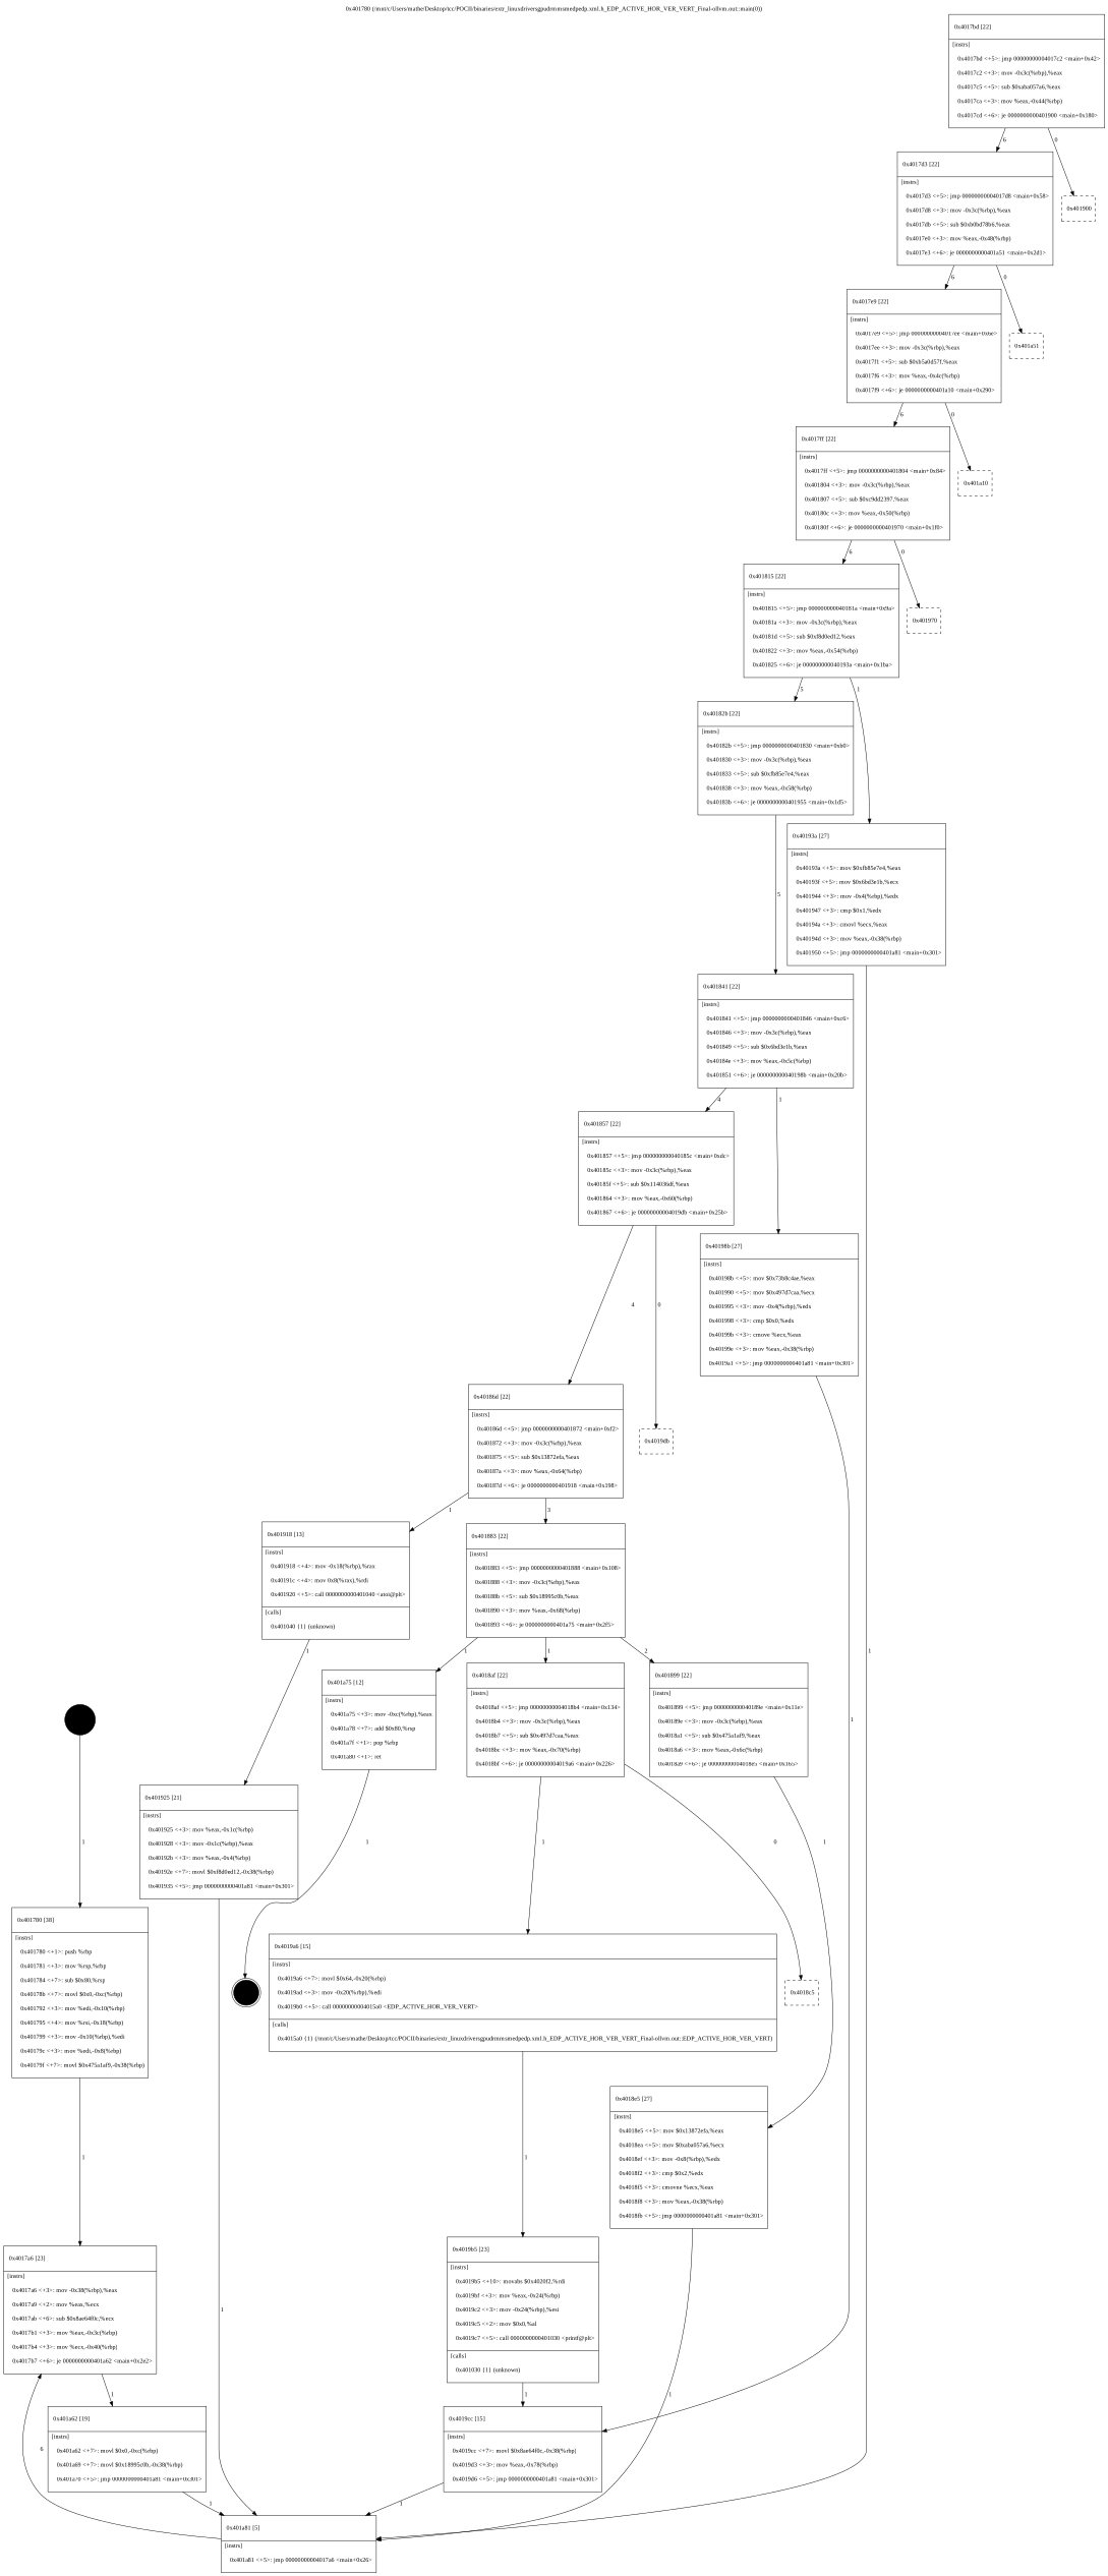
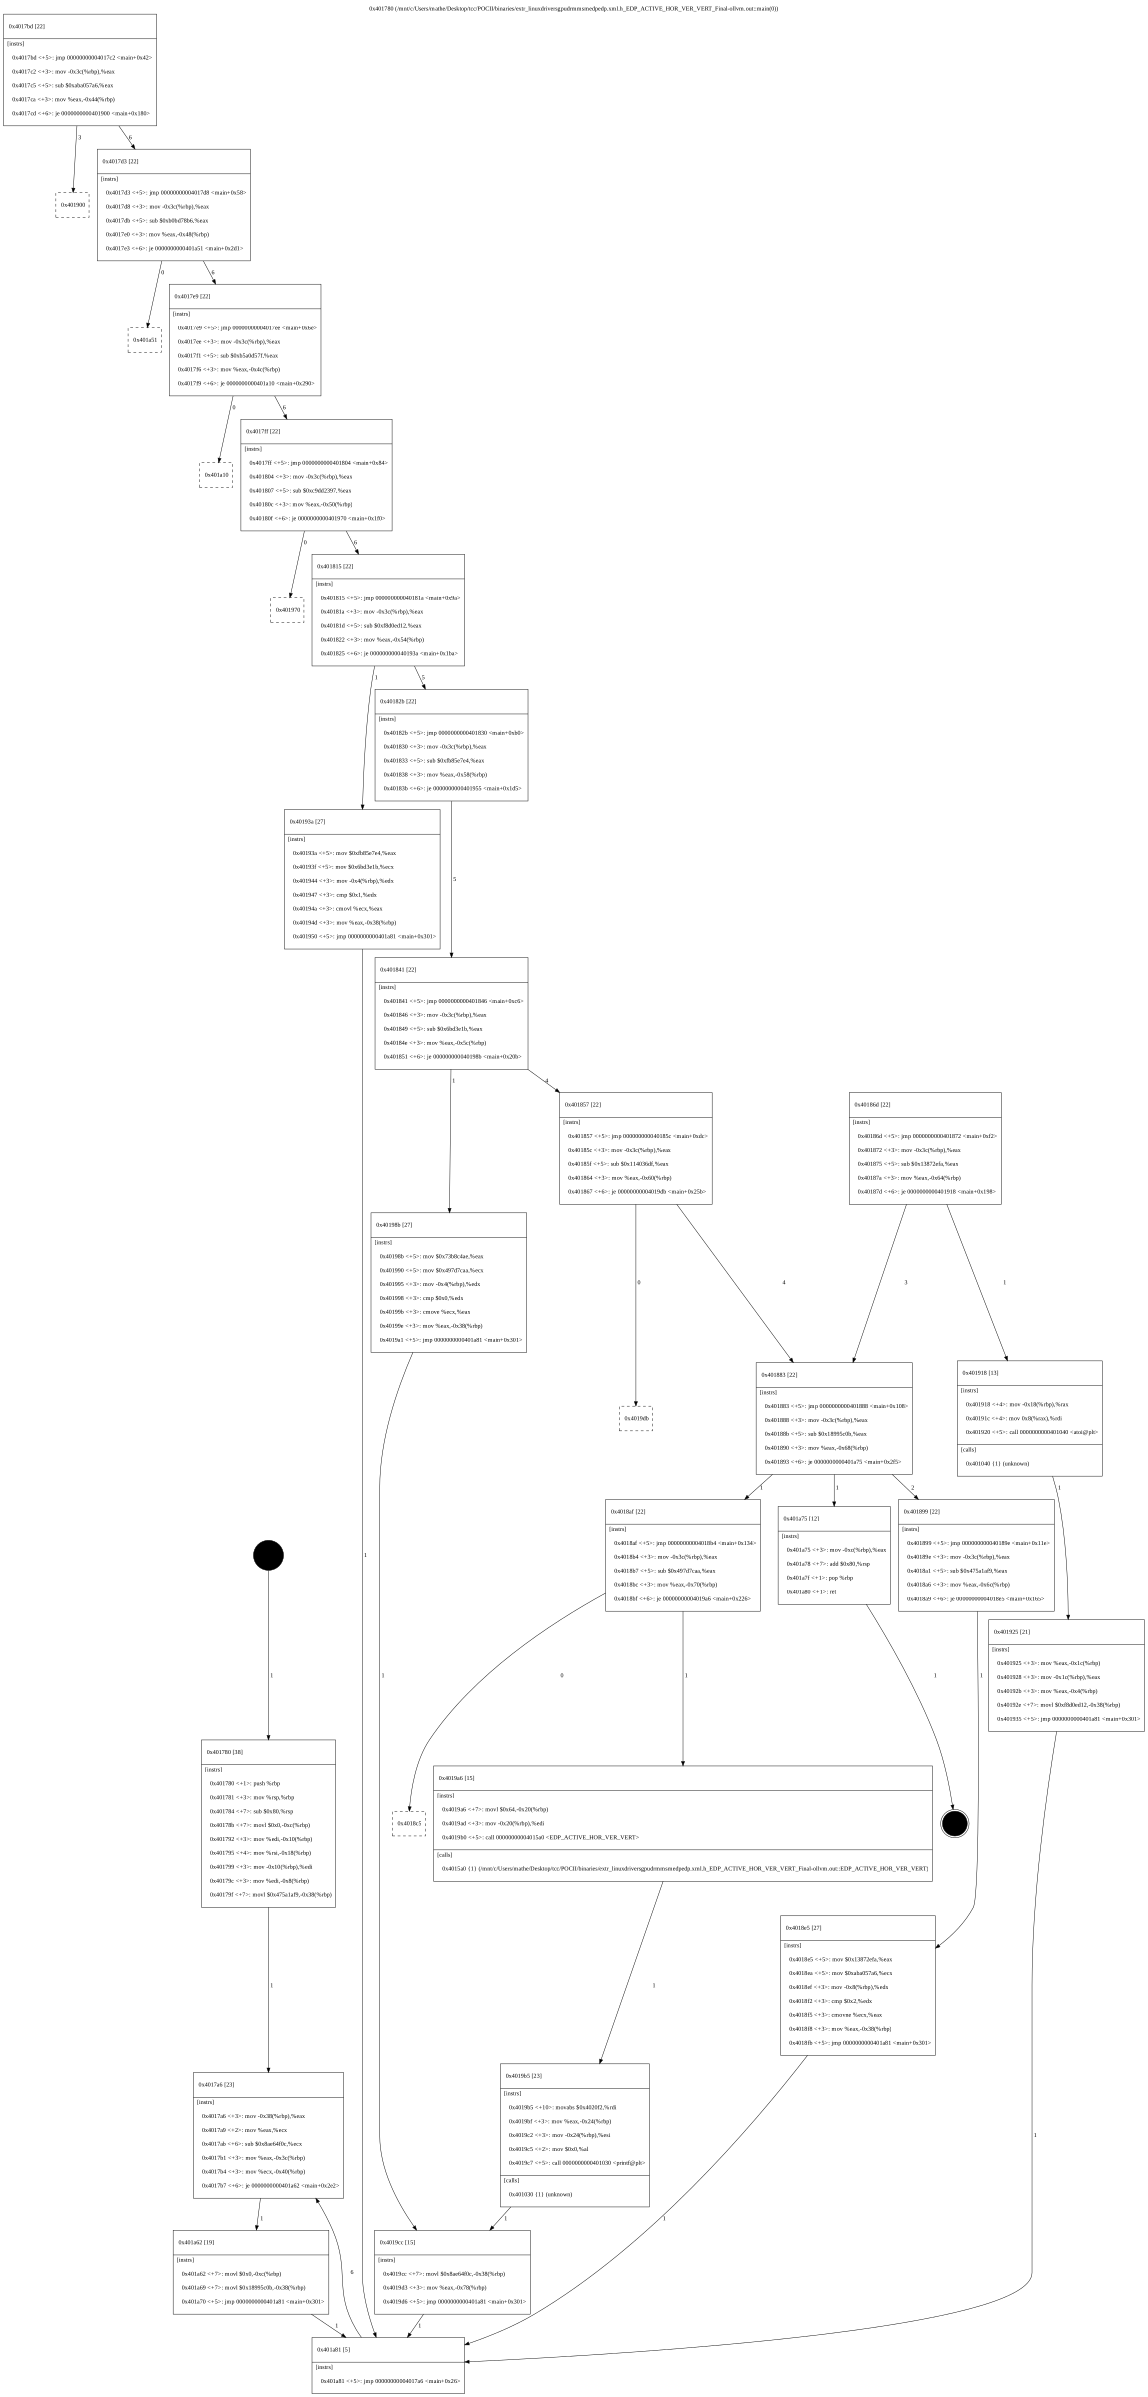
  digraph {
    fontname="Liberation Serif"
    label="0x401780 (/mnt/c/Users/mathe/Desktop/tcc/POCII/binaries/extr_linuxdriversgpudrmmsmedpedp.xml.h_EDP_ACTIVE_HOR_VER_VERT_Final-ollvm.out::main(0))"
    labelloc=t
    node [fontname="Liberation Serif" shape=record]
    edge [fontname="Liberation Serif"]
    Entry [fillcolor=black height=0.3 shape=circle style=filled width=0.3]
    n2 [label="{\n     0x401780 [38]\l\n     | [instrs]\l\n     &nbsp;&nbsp;0x401780 \<+1\>: push %rbp\l\n     &nbsp;&nbsp;0x401781 \<+3\>: mov %rsp,%rbp\l\n     &nbsp;&nbsp;0x401784 \<+7\>: sub $0x80,%rsp\l\n     &nbsp;&nbsp;0x40178b \<+7\>: movl $0x0,-0xc(%rbp)\l\n     &nbsp;&nbsp;0x401792 \<+3\>: mov %edi,-0x10(%rbp)\l\n     &nbsp;&nbsp;0x401795 \<+4\>: mov %rsi,-0x18(%rbp)\l\n     &nbsp;&nbsp;0x401799 \<+3\>: mov -0x10(%rbp),%edi\l\n     &nbsp;&nbsp;0x40179c \<+3\>: mov %edi,-0x8(%rbp)\l\n     &nbsp;&nbsp;0x40179f \<+7\>: movl $0x475a1af9,-0x38(%rbp)\l\n  }"]
    n3 [label="{\n     0x4017a6 [23]\l\n     | [instrs]\l\n     &nbsp;&nbsp;0x4017a6 \<+3\>: mov -0x38(%rbp),%eax\l\n     &nbsp;&nbsp;0x4017a9 \<+2\>: mov %eax,%ecx\l\n     &nbsp;&nbsp;0x4017ab \<+6\>: sub $0x8ae64f0c,%ecx\l\n     &nbsp;&nbsp;0x4017b1 \<+3\>: mov %eax,-0x3c(%rbp)\l\n     &nbsp;&nbsp;0x4017b4 \<+3\>: mov %ecx,-0x40(%rbp)\l\n     &nbsp;&nbsp;0x4017b7 \<+6\>: je 0000000000401a62 \<main+0x2e2\>\l\n  }"]
    n4 [label="{\n     0x401a62 [19]\l\n     | [instrs]\l\n     &nbsp;&nbsp;0x401a62 \<+7\>: movl $0x0,-0xc(%rbp)\l\n     &nbsp;&nbsp;0x401a69 \<+7\>: movl $0x18995c0b,-0x38(%rbp)\l\n     &nbsp;&nbsp;0x401a70 \<+5\>: jmp 0000000000401a81 \<main+0x301\>\l\n  }"]
    n5 [label="{\n     0x401a81 [5]\l\n     | [instrs]\l\n     &nbsp;&nbsp;0x401a81 \<+5\>: jmp 00000000004017a6 \<main+0x26\>\l\n  }"]
    n6 [label="{\n     0x4017bd [22]\l\n     | [instrs]\l\n     &nbsp;&nbsp;0x4017bd \<+5\>: jmp 00000000004017c2 \<main+0x42\>\l\n     &nbsp;&nbsp;0x4017c2 \<+3\>: mov -0x3c(%rbp),%eax\l\n     &nbsp;&nbsp;0x4017c5 \<+5\>: sub $0xaba057a6,%eax\l\n     &nbsp;&nbsp;0x4017ca \<+3\>: mov %eax,-0x44(%rbp)\l\n     &nbsp;&nbsp;0x4017cd \<+6\>: je 0000000000401900 \<main+0x180\>\l\n  }"]
    n7 [label="{\n     0x401900\l\n  }" style=dashed]
    n8 [label="{\n     0x4017d3 [22]\l\n     | [instrs]\l\n     &nbsp;&nbsp;0x4017d3 \<+5\>: jmp 00000000004017d8 \<main+0x58\>\l\n     &nbsp;&nbsp;0x4017d8 \<+3\>: mov -0x3c(%rbp),%eax\l\n     &nbsp;&nbsp;0x4017db \<+5\>: sub $0xb0bd78b6,%eax\l\n     &nbsp;&nbsp;0x4017e0 \<+3\>: mov %eax,-0x48(%rbp)\l\n     &nbsp;&nbsp;0x4017e3 \<+6\>: je 0000000000401a51 \<main+0x2d1\>\l\n  }"]
    n9 [label="{\n     0x401a51\l\n  }" style=dashed]
    n10 [label="{\n     0x4017e9 [22]\l\n     | [instrs]\l\n     &nbsp;&nbsp;0x4017e9 \<+5\>: jmp 00000000004017ee \<main+0x6e\>\l\n     &nbsp;&nbsp;0x4017ee \<+3\>: mov -0x3c(%rbp),%eax\l\n     &nbsp;&nbsp;0x4017f1 \<+5\>: sub $0xb5a0d57f,%eax\l\n     &nbsp;&nbsp;0x4017f6 \<+3\>: mov %eax,-0x4c(%rbp)\l\n     &nbsp;&nbsp;0x4017f9 \<+6\>: je 0000000000401a10 \<main+0x290\>\l\n  }"]
    Exit [fillcolor=black height=0.3 peripheries=2 shape=circle style=filled width=0.3]
    n12 [label="{\n     0x401a10\l\n  }" style=dashed]
    n13 [label="{\n     0x4017ff [22]\l\n     | [instrs]\l\n     &nbsp;&nbsp;0x4017ff \<+5\>: jmp 0000000000401804 \<main+0x84\>\l\n     &nbsp;&nbsp;0x401804 \<+3\>: mov -0x3c(%rbp),%eax\l\n     &nbsp;&nbsp;0x401807 \<+5\>: sub $0xc9dd2397,%eax\l\n     &nbsp;&nbsp;0x40180c \<+3\>: mov %eax,-0x50(%rbp)\l\n     &nbsp;&nbsp;0x40180f \<+6\>: je 0000000000401970 \<main+0x1f0\>\l\n  }"]
    n14 [label="{\n     0x4019cc [15]\l\n     | [instrs]\l\n     &nbsp;&nbsp;0x4019cc \<+7\>: movl $0x8ae64f0c,-0x38(%rbp)\l\n     &nbsp;&nbsp;0x4019d3 \<+3\>: mov %eax,-0x78(%rbp)\l\n     &nbsp;&nbsp;0x4019d6 \<+5\>: jmp 0000000000401a81 \<main+0x301\>\l\n  }"]
    n15 [label="{\n     0x401970\l\n  }" style=dashed]
    n16 [label="{\n     0x401815 [22]\l\n     | [instrs]\l\n     &nbsp;&nbsp;0x401815 \<+5\>: jmp 000000000040181a \<main+0x9a\>\l\n     &nbsp;&nbsp;0x40181a \<+3\>: mov -0x3c(%rbp),%eax\l\n     &nbsp;&nbsp;0x40181d \<+5\>: sub $0xf8d0ed12,%eax\l\n     &nbsp;&nbsp;0x401822 \<+3\>: mov %eax,-0x54(%rbp)\l\n     &nbsp;&nbsp;0x401825 \<+6\>: je 000000000040193a \<main+0x1ba\>\l\n  }"]
    n17 [label="{\n     0x4019b5 [23]\l\n     | [instrs]\l\n     &nbsp;&nbsp;0x4019b5 \<+10\>: movabs $0x4020f2,%rdi\l\n     &nbsp;&nbsp;0x4019bf \<+3\>: mov %eax,-0x24(%rbp)\l\n     &nbsp;&nbsp;0x4019c2 \<+3\>: mov -0x24(%rbp),%esi\l\n     &nbsp;&nbsp;0x4019c5 \<+2\>: mov $0x0,%al\l\n     &nbsp;&nbsp;0x4019c7 \<+5\>: call 0000000000401030 \<printf@plt\>\l\n     | [calls]\l\n     &nbsp;&nbsp;0x401030 \{1\} (unknown)\l\n  }"]
    n18 [label="{\n     0x40193a [27]\l\n     | [instrs]\l\n     &nbsp;&nbsp;0x40193a \<+5\>: mov $0xfb85e7e4,%eax\l\n     &nbsp;&nbsp;0x40193f \<+5\>: mov $0x6bd3e1b,%ecx\l\n     &nbsp;&nbsp;0x401944 \<+3\>: mov -0x4(%rbp),%edx\l\n     &nbsp;&nbsp;0x401947 \<+3\>: cmp $0x1,%edx\l\n     &nbsp;&nbsp;0x40194a \<+3\>: cmovl %ecx,%eax\l\n     &nbsp;&nbsp;0x40194d \<+3\>: mov %eax,-0x38(%rbp)\l\n     &nbsp;&nbsp;0x401950 \<+5\>: jmp 0000000000401a81 \<main+0x301\>\l\n  }"]
    n19 [label="{\n     0x40182b [22]\l\n     | [instrs]\l\n     &nbsp;&nbsp;0x40182b \<+5\>: jmp 0000000000401830 \<main+0xb0\>\l\n     &nbsp;&nbsp;0x401830 \<+3\>: mov -0x3c(%rbp),%eax\l\n     &nbsp;&nbsp;0x401833 \<+5\>: sub $0xfb85e7e4,%eax\l\n     &nbsp;&nbsp;0x401838 \<+3\>: mov %eax,-0x58(%rbp)\l\n     &nbsp;&nbsp;0x40183b \<+6\>: je 0000000000401955 \<main+0x1d5\>\l\n  }"]
    n20 [label="{\n     0x4018c5\l\n  }" style=dashed]
    n21 [label="{\n     0x401841 [22]\l\n     | [instrs]\l\n     &nbsp;&nbsp;0x401841 \<+5\>: jmp 0000000000401846 \<main+0xc6\>\l\n     &nbsp;&nbsp;0x401846 \<+3\>: mov -0x3c(%rbp),%eax\l\n     &nbsp;&nbsp;0x401849 \<+5\>: sub $0x6bd3e1b,%eax\l\n     &nbsp;&nbsp;0x40184e \<+3\>: mov %eax,-0x5c(%rbp)\l\n     &nbsp;&nbsp;0x401851 \<+6\>: je 000000000040198b \<main+0x20b\>\l\n  }"]
    n22 [label="{\n     0x4019a6 [15]\l\n     | [instrs]\l\n     &nbsp;&nbsp;0x4019a6 \<+7\>: movl $0x64,-0x20(%rbp)\l\n     &nbsp;&nbsp;0x4019ad \<+3\>: mov -0x20(%rbp),%edi\l\n     &nbsp;&nbsp;0x4019b0 \<+5\>: call 00000000004015a0 \<EDP_ACTIVE_HOR_VER_VERT\>\l\n     | [calls]\l\n     &nbsp;&nbsp;0x4015a0 \{1\} (/mnt/c/Users/mathe/Desktop/tcc/POCII/binaries/extr_linuxdriversgpudrmmsmedpedp.xml.h_EDP_ACTIVE_HOR_VER_VERT_Final-ollvm.out::EDP_ACTIVE_HOR_VER_VERT)\l\n  }"]
    n23 [label="{\n     0x40198b [27]\l\n     | [instrs]\l\n     &nbsp;&nbsp;0x40198b \<+5\>: mov $0x73b8c4ae,%eax\l\n     &nbsp;&nbsp;0x401990 \<+5\>: mov $0x497d7caa,%ecx\l\n     &nbsp;&nbsp;0x401995 \<+3\>: mov -0x4(%rbp),%edx\l\n     &nbsp;&nbsp;0x401998 \<+3\>: cmp $0x0,%edx\l\n     &nbsp;&nbsp;0x40199b \<+3\>: cmove %ecx,%eax\l\n     &nbsp;&nbsp;0x40199e \<+3\>: mov %eax,-0x38(%rbp)\l\n     &nbsp;&nbsp;0x4019a1 \<+5\>: jmp 0000000000401a81 \<main+0x301\>\l\n  }"]
    n24 [label="{\n     0x401857 [22]\l\n     | [instrs]\l\n     &nbsp;&nbsp;0x401857 \<+5\>: jmp 000000000040185c \<main+0xdc\>\l\n     &nbsp;&nbsp;0x40185c \<+3\>: mov -0x3c(%rbp),%eax\l\n     &nbsp;&nbsp;0x40185f \<+5\>: sub $0x114036df,%eax\l\n     &nbsp;&nbsp;0x401864 \<+3\>: mov %eax,-0x60(%rbp)\l\n     &nbsp;&nbsp;0x401867 \<+6\>: je 00000000004019db \<main+0x25b\>\l\n  }"]
    n25 [label="{\n     0x401925 [21]\l\n     | [instrs]\l\n     &nbsp;&nbsp;0x401925 \<+3\>: mov %eax,-0x1c(%rbp)\l\n     &nbsp;&nbsp;0x401928 \<+3\>: mov -0x1c(%rbp),%eax\l\n     &nbsp;&nbsp;0x40192b \<+3\>: mov %eax,-0x4(%rbp)\l\n     &nbsp;&nbsp;0x40192e \<+7\>: movl $0xf8d0ed12,-0x38(%rbp)\l\n     &nbsp;&nbsp;0x401935 \<+5\>: jmp 0000000000401a81 \<main+0x301\>\l\n  }"]
    n26 [label="{\n     0x4019db\l\n  }" style=dashed]
    n27 [label="{\n     0x40186d [22]\l\n     | [instrs]\l\n     &nbsp;&nbsp;0x40186d \<+5\>: jmp 0000000000401872 \<main+0xf2\>\l\n     &nbsp;&nbsp;0x401872 \<+3\>: mov -0x3c(%rbp),%eax\l\n     &nbsp;&nbsp;0x401875 \<+5\>: sub $0x13872efa,%eax\l\n     &nbsp;&nbsp;0x40187a \<+3\>: mov %eax,-0x64(%rbp)\l\n     &nbsp;&nbsp;0x40187d \<+6\>: je 0000000000401918 \<main+0x198\>\l\n  }"]
    n28 [label="{\n     0x401918 [13]\l\n     | [instrs]\l\n     &nbsp;&nbsp;0x401918 \<+4\>: mov -0x18(%rbp),%rax\l\n     &nbsp;&nbsp;0x40191c \<+4\>: mov 0x8(%rax),%rdi\l\n     &nbsp;&nbsp;0x401920 \<+5\>: call 0000000000401040 \<atoi@plt\>\l\n     | [calls]\l\n     &nbsp;&nbsp;0x401040 \{1\} (unknown)\l\n  }"]
    n29 [label="{\n     0x401883 [22]\l\n     | [instrs]\l\n     &nbsp;&nbsp;0x401883 \<+5\>: jmp 0000000000401888 \<main+0x108\>\l\n     &nbsp;&nbsp;0x401888 \<+3\>: mov -0x3c(%rbp),%eax\l\n     &nbsp;&nbsp;0x40188b \<+5\>: sub $0x18995c0b,%eax\l\n     &nbsp;&nbsp;0x401890 \<+3\>: mov %eax,-0x68(%rbp)\l\n     &nbsp;&nbsp;0x401893 \<+6\>: je 0000000000401a75 \<main+0x2f5\>\l\n  }"]
    n30 [label="{\n     0x4018af [22]\l\n     | [instrs]\l\n     &nbsp;&nbsp;0x4018af \<+5\>: jmp 00000000004018b4 \<main+0x134\>\l\n     &nbsp;&nbsp;0x4018b4 \<+3\>: mov -0x3c(%rbp),%eax\l\n     &nbsp;&nbsp;0x4018b7 \<+5\>: sub $0x497d7caa,%eax\l\n     &nbsp;&nbsp;0x4018bc \<+3\>: mov %eax,-0x70(%rbp)\l\n     &nbsp;&nbsp;0x4018bf \<+6\>: je 00000000004019a6 \<main+0x226\>\l\n  }"]
    n31 [label="{\n     0x401a75 [12]\l\n     | [instrs]\l\n     &nbsp;&nbsp;0x401a75 \<+3\>: mov -0xc(%rbp),%eax\l\n     &nbsp;&nbsp;0x401a78 \<+7\>: add $0x80,%rsp\l\n     &nbsp;&nbsp;0x401a7f \<+1\>: pop %rbp\l\n     &nbsp;&nbsp;0x401a80 \<+1\>: ret\l\n  }"]
    n32 [label="{\n     0x401899 [22]\l\n     | [instrs]\l\n     &nbsp;&nbsp;0x401899 \<+5\>: jmp 000000000040189e \<main+0x11e\>\l\n     &nbsp;&nbsp;0x40189e \<+3\>: mov -0x3c(%rbp),%eax\l\n     &nbsp;&nbsp;0x4018a1 \<+5\>: sub $0x475a1af9,%eax\l\n     &nbsp;&nbsp;0x4018a6 \<+3\>: mov %eax,-0x6c(%rbp)\l\n     &nbsp;&nbsp;0x4018a9 \<+6\>: je 00000000004018e5 \<main+0x165\>\l\n  }"]
    n33 [label="{\n     0x4018e5 [27]\l\n     | [instrs]\l\n     &nbsp;&nbsp;0x4018e5 \<+5\>: mov $0x13872efa,%eax\l\n     &nbsp;&nbsp;0x4018ea \<+5\>: mov $0xaba057a6,%ecx\l\n     &nbsp;&nbsp;0x4018ef \<+3\>: mov -0x8(%rbp),%edx\l\n     &nbsp;&nbsp;0x4018f2 \<+3\>: cmp $0x2,%edx\l\n     &nbsp;&nbsp;0x4018f5 \<+3\>: cmovne %ecx,%eax\l\n     &nbsp;&nbsp;0x4018f8 \<+3\>: mov %eax,-0x38(%rbp)\l\n     &nbsp;&nbsp;0x4018fb \<+5\>: jmp 0000000000401a81 \<main+0x301\>\l\n  }"]
    Entry -> n2 [label=" 1"]
    n2 -> n3 [label=" 1"]
    n3 -> n4 [label=" 1"]
    n4 -> n5 [label=" 1"]
    n5 -> n3 [label=" 6"]
-   n6 -> n7 [label=" 0"]
+   n6 -> n7 [label=" 3"]
    n6 -> n8 [label=" 6"]
    n8 -> n9 [label=" 0"]
    n8 -> n10 [label=" 6"]
    n10 -> n12 [label=" 0"]
    n10 -> n13 [label=" 6"]
    n13 -> n15 [label=" 0"]
    n13 -> n16 [label=" 6"]
    n14 -> n5 [label=" 1"]
    n16 -> n18 [label=" 1"]
    n16 -> n19 [label=" 5"]
    n17 -> n14 [label=" 1"]
    n18 -> n5 [label=" 1"]
    n19 -> n21 [label=" 5"]
    n21 -> n23 [label=" 1"]
    n21 -> n24 [label=" 4"]
    n22 -> n17 [label=" 1"]
    n23 -> n14 [label=" 1"]
    n24 -> n26 [label=" 0"]
-   n24 -> n27 [label=" 4"]
+   n24 -> n29 [label=" 4"]
    n25 -> n5 [label=" 1"]
    n27 -> n28 [label=" 1"]
    n27 -> n29 [label=" 3"]
    n28 -> n25 [label=" 1"]
    n29 -> n30 [label=" 1"]
    n29 -> n31 [label=" 1"]
    n29 -> n32 [label=" 2"]
    n30 -> n20 [label=" 0"]
    n30 -> n22 [label=" 1"]
    n31 -> Exit [label=" 1"]
    n32 -> n33 [label=" 1"]
    n33 -> n5 [label=" 1"]
  }
